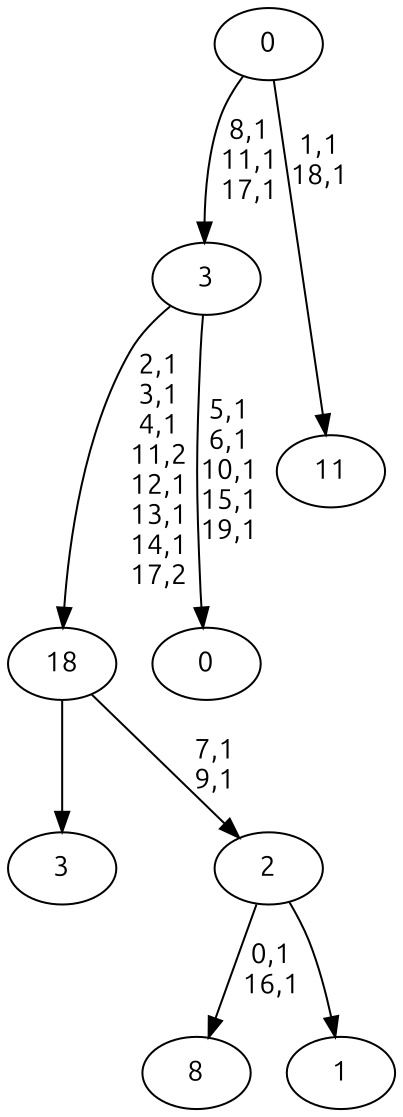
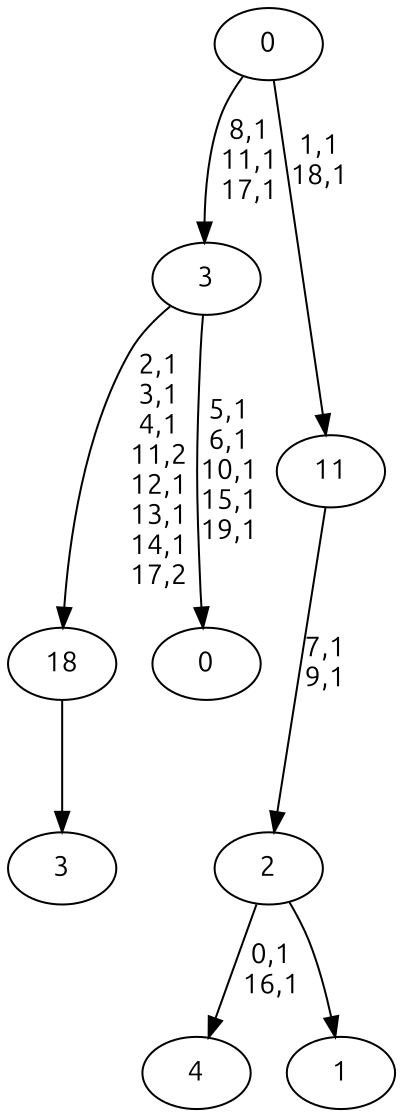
  digraph {
    fontname=Ubuntu
    node [fontname=Ubuntu]
    edge [fontname=Ubuntu]
-   n1 [label=8]
+   n1 [label=4]
    n2 [label=3]
    n3 [label=2]
    n4 [label=1]
    18
    n6 [label=0]
    3
    0
    11
    n3 -> n1 [label="0,1\n16,1"]
    n3 -> n4
    18 -> n2
-   18 -> n3 [label="7,1\n9,1"]
+   11 -> n3 [label="7,1\n9,1"]
    3 -> 18 [label="2,1\n3,1\n4,1\n11,2\n12,1\n13,1\n14,1\n17,2"]
    3 -> n6 [label="5,1\n6,1\n10,1\n15,1\n19,1"]
    0 -> 3 [label="8,1\n11,1\n17,1"]
    0 -> 11 [label="1,1\n18,1"]
  }
